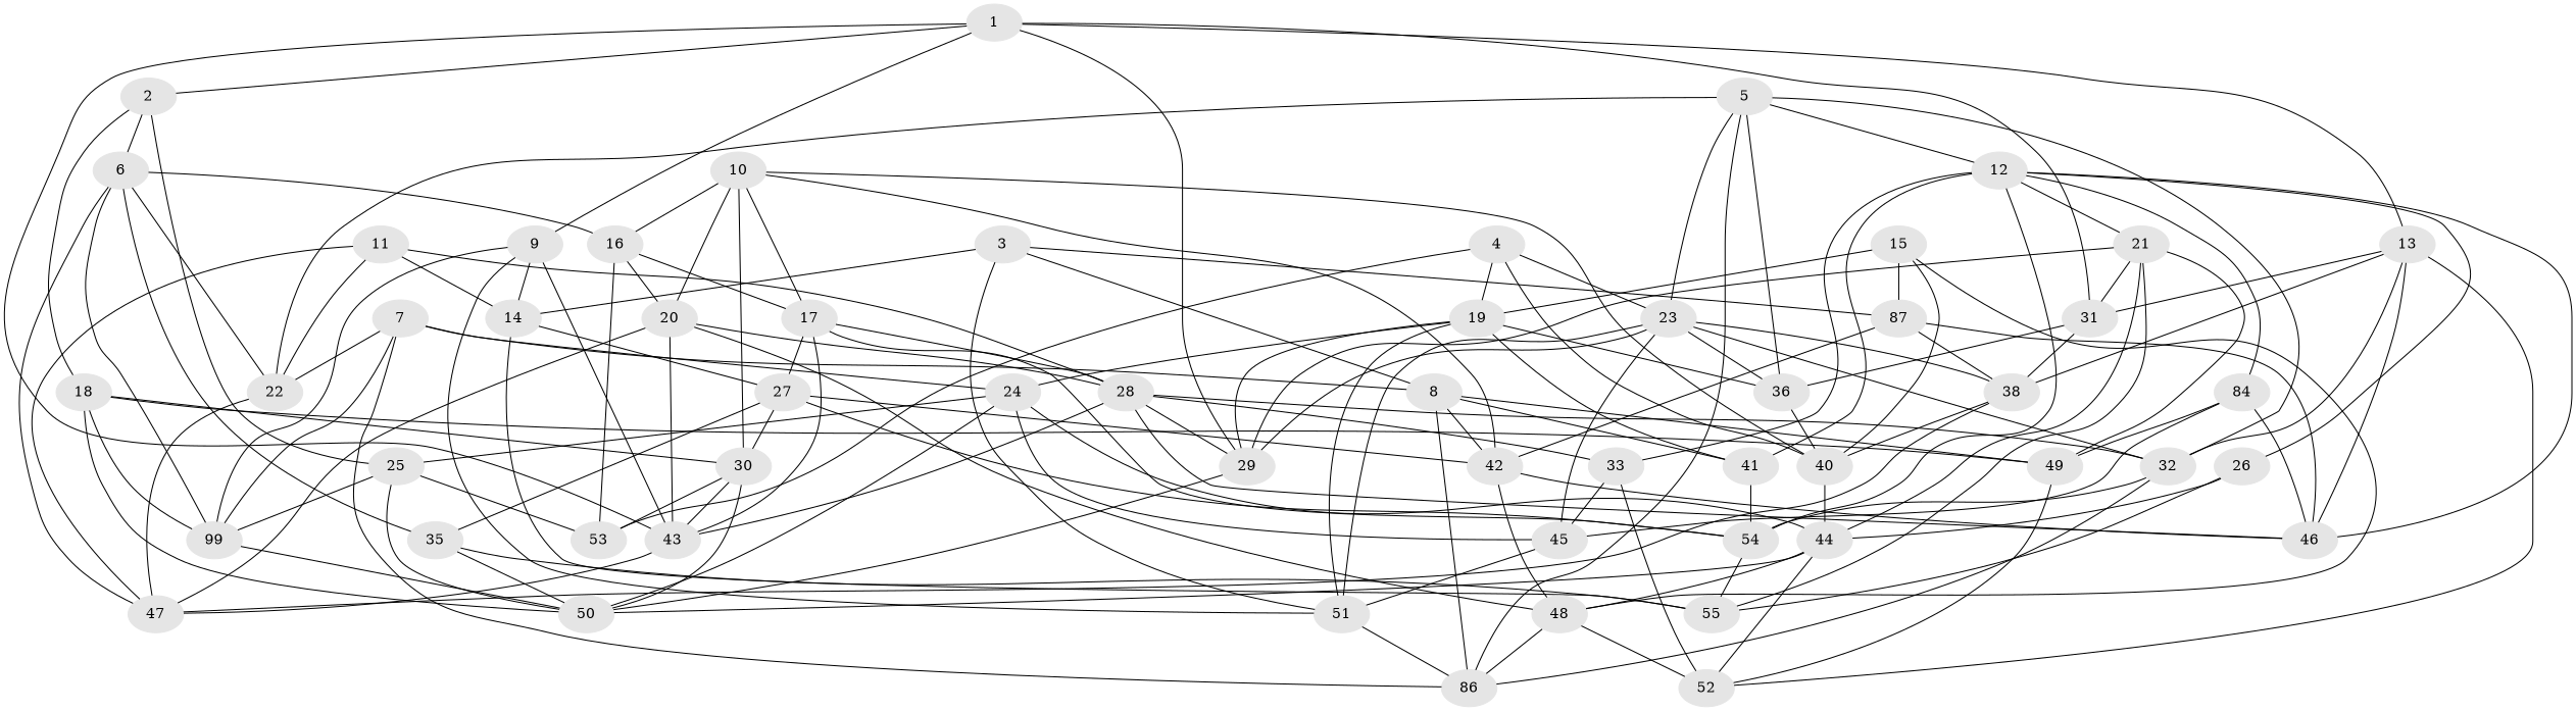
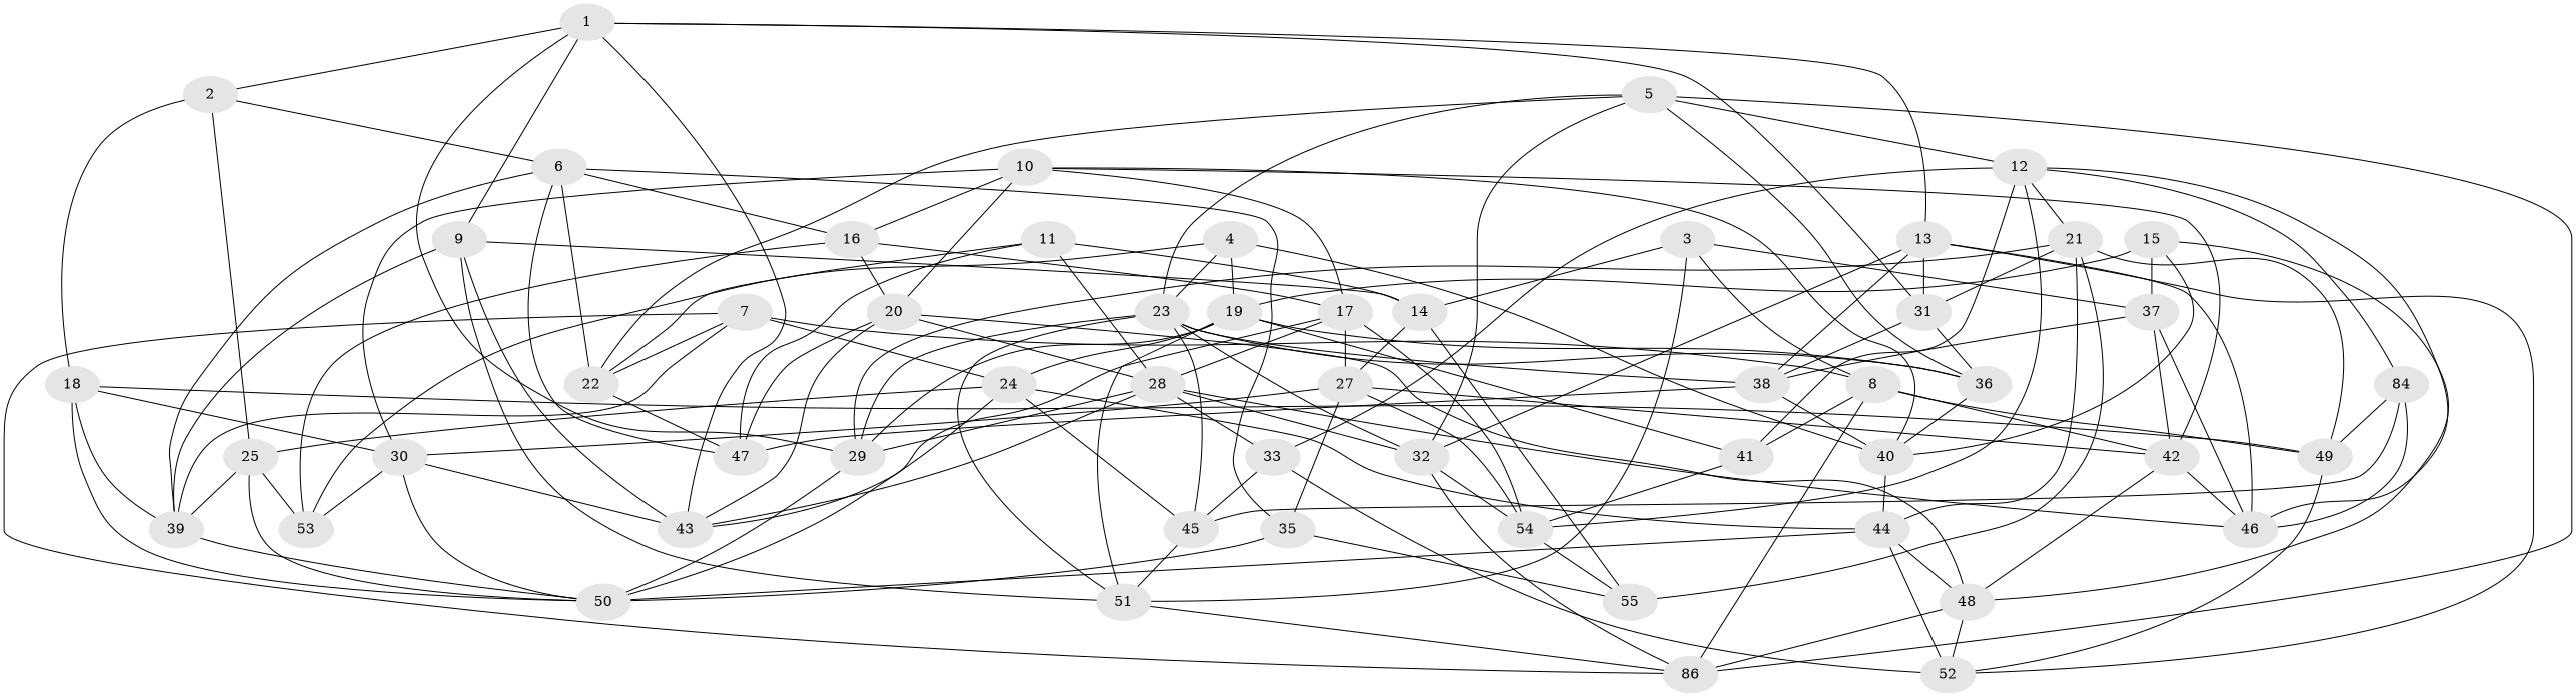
  graph {
    node [color=gray90 style=filled]
    edge [weight=1.0]
    1
    2
    9
    13
    29
    31
    43
    6
    18
    25
    14
    51
-   39 [label=99]
+   39
    32
    46
    38
    52
    50
    36
    47
    22
    16
    35
    49
    30
    53
    3
    8
-   37 [label=87]
+   37
    n30 [label=86]
    41
    42
    27
    55
    4
    19
    23
    40
    24
    45
    44
    5
    12
    21
-   26
    33
    n47 [label=84]
    54
    17
    20
    7
    48
    10
    28
    11
    15
    1 -- 2
    1 -- 9
    1 -- 13
    1 -- 29
    1 -- 31
    1 -- 43
    2 -- 6
    2 -- 18
    2 -- 25
    9 -- 43 [weight=2.0]
    9 -- 14
    9 -- 51
    9 -- 39
    13 -- 31
    13 -- 32
    13 -- 46
    13 -- 38
    13 -- 52
    29 -- 50
    31 -- 38
    31 -- 36 [weight=2.0]
-   43 -- 47
    6 -- 39
    6 -- 47
    6 -- 22
    6 -- 16
    6 -- 35
    18 -- 39
    18 -- 50
    18 -- 49 [weight=2.0]
    18 -- 30
    25 -- 39
    25 -- 50
    25 -- 53 [weight=2.0]
    14 -- 27
    14 -- 55 [weight=2.0]
    51 -- n30
    39 -- 50
    32 -- n30
    32 -- 54
    38 -- 47
    38 -- 40
    36 -- 40
    22 -- 47
    16 -- 53 [weight=2.0]
    16 -- 17
    16 -- 20
    35 -- 50
    35 -- 55
    49 -- 52
    30 -- 43
    30 -- 50
    30 -- 53
    3 -- 14
    3 -- 51
    3 -- 8
    3 -- 37
    8 -- 49
    8 -- n30
    8 -- 41
    8 -- 42
    37 -- 46
    37 -- 38
    37 -- 42
    41 -- 54
    42 -- 46
    42 -- 48
    27 -- 35
    27 -- 30
    27 -- 42
    27 -- 54
    4 -- 53
    4 -- 19
    4 -- 23
    4 -- 40
    19 -- 29
    19 -- 51
    19 -- 36
    19 -- 41
    19 -- 24
    23 -- 29
    23 -- 51
    23 -- 32
    23 -- 38
    23 -- 36
    23 -- 45
    40 -- 44
    24 -- 25
    24 -- 50
    24 -- 45
    24 -- 44
    45 -- 51
    44 -- 52
    44 -- 50
    44 -- 48
    5 -- 32
    5 -- 36
    5 -- 22
    5 -- n30
    5 -- 23
    5 -- 12
    12 -- 46
    12 -- 41
    12 -- 21
-   12 -- 26
    12 -- 33
    12 -- n47
    12 -- 54
    21 -- 29
    21 -- 31
    21 -- 49
    21 -- 55
    21 -- 44
-   26 -- 55
-   26 -- 44
    33 -- 52 [weight=2.0]
    33 -- 45 [weight=2.0]
    n47 -- 46
    n47 -- 49
    n47 -- 45
    54 -- 55
    17 -- 43
    17 -- 27
    17 -- 54
    17 -- 28
    20 -- 43
    20 -- 47
    20 -- 48
    20 -- 28
    7 -- 39
    7 -- 22 [weight=2.0]
    7 -- 8
    7 -- n30
    7 -- 24
    48 -- 52
    48 -- n30
    10 -- 16
    10 -- 30
    10 -- 42
    10 -- 40
    10 -- 17
    10 -- 20
    28 -- 29
    28 -- 43
    28 -- 32
    28 -- 46
    28 -- 33
    11 -- 14
    11 -- 47
    11 -- 22
    11 -- 28
    15 -- 37 [weight=2.0]
    15 -- 19 [weight=2.0]
    15 -- 40
    15 -- 48
  }
